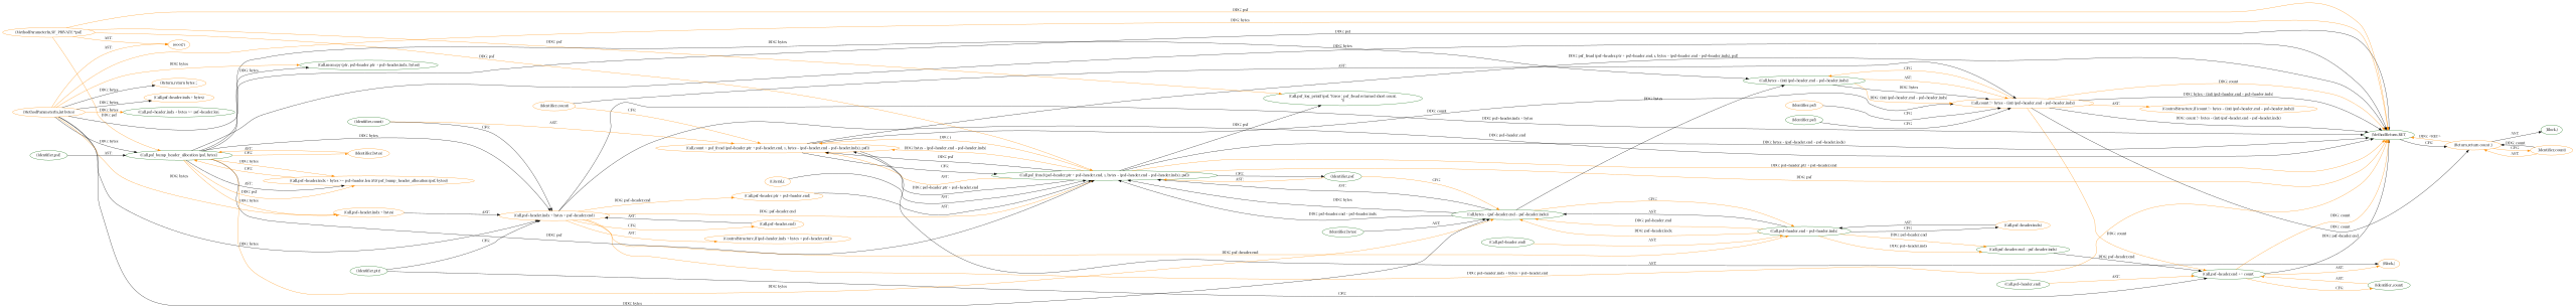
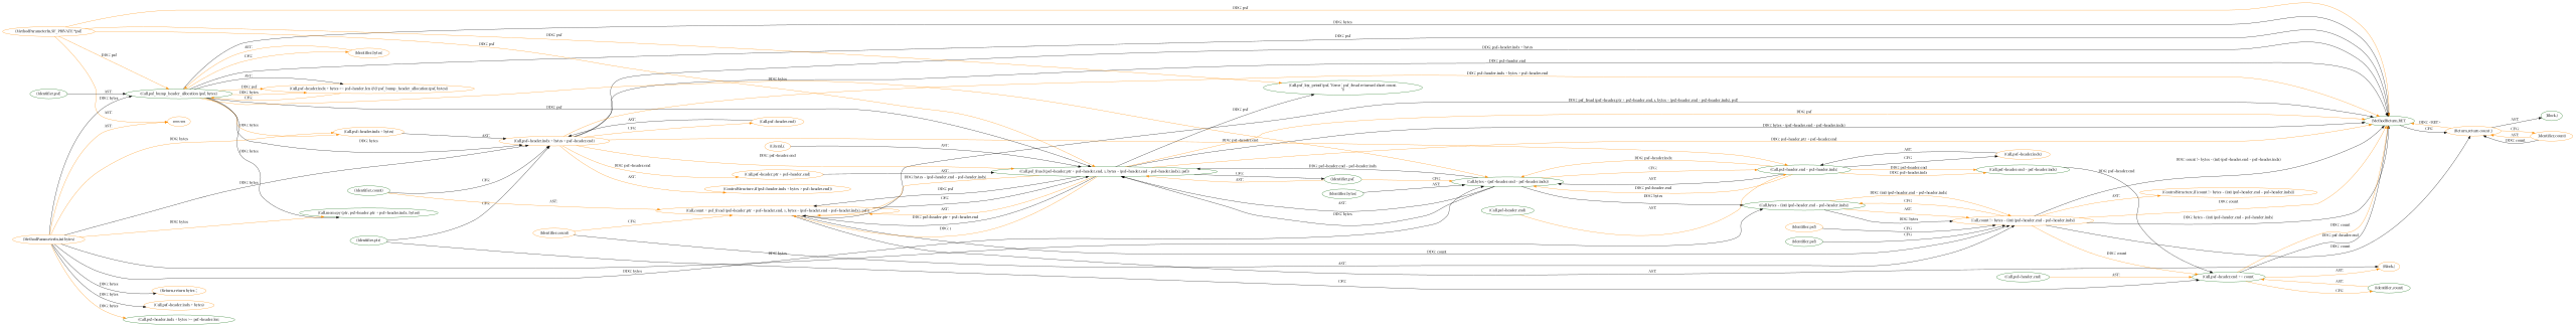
  digraph {
    fontname="Playfair Display"
    rankdir=LR
    node [color=darkorange fontname="Playfair Display"]
    edge [color=darkorange fontname="Playfair Display"]
    n1 [label="(Call,count = psf_fread (psf->header.ptr + psf->header.end, 1, bytes - (psf->header.end - psf->header.indx), psf))"]
    n2 [color=darkgreen label="(Call,psf_fread (psf->header.ptr + psf->header.end, 1, bytes - (psf->header.end - psf->header.indx), psf))"]
    n3 [label="(Call,count != bytes - (int) (psf->header.end - psf->header.indx))"]
    n4 [color=darkgreen label="(MethodReturn,RET)"]
    n5 [label="(Block,)"]
    n6 [color=darkgreen label="(Identifier,psf)"]
    n7 [color=darkgreen label="(Call,psf_log_printf (psf, \"Error : psf_fread returned short count.\n\"))"]
    n8 [color=darkgreen label="(Call,bytes - (int) (psf->header.end - psf->header.indx))"]
    n9 [label="(Return,return count ;)"]
    n10 [color=darkgreen label="(Call,psf->header.end += count)"]
    n11 [label="(ControlStructure,if (count != bytes - (int) (psf->header.end - psf->header.indx)))"]
    n12 [color=darkgreen label="(Call,bytes - (psf->header.end - psf->header.indx))"]
    n13 [label="(Call,psf->header.indx + bytes > psf->header.end)"]
    n14 [color=darkgreen label="(Call,psf->header.end - psf->header.indx)"]
    n15 [label="(Call,psf->header.end)"]
    n16 [label="(Call,psf->header.ptr + psf->header.end)"]
    n17 [label="(ControlStructure,if (psf->header.indx + bytes > psf->header.end))"]
    n18 [label="(Call,psf->header.indx)"]
    n19 [color=darkgreen label="(Call,psf->header.end - psf->header.indx)"]
    n20 [color=darkgreen label="(Call,psf_bump_header_allocation (psf, bytes))"]
    n21 [label="(Call,psf->header.indx + bytes >= psf->header.len && psf_bump_header_allocation (psf, bytes))"]
    n22 [label="(Call,psf->header.indx + bytes)"]
    n23 [label="(Identifier,bytes)"]
    n24 [color=darkgreen label="(Call,memcpy (ptr, psf->header.ptr + psf->header.indx, bytes))"]
    n25 [label="(MethodParameterIn,SF_PRIVATE *psf)"]
-   1000101 [label=1000171]
+   1000101
    n27 [label="(MethodParameterIn,int bytes)"]
    n28 [label="(Return,return bytes ;)"]
    n29 [label="(Call,psf->header.indx + bytes)"]
    n30 [color=darkgreen label="(Call,psf->header.indx + bytes >= psf->header.len)"]
    n31 [color=darkgreen label="(Block,)"]
    n32 [label="(Identifier,count)"]
    n33 [color=darkgreen label="(Identifier,count)"]
    n34 [color=darkgreen label="(Call,psf->header.end)"]
    n35 [color=darkgreen label="(Identifier,bytes)"]
    n36 [label="(Identifier,count)"]
    n37 [color=darkgreen label="(Identifier,ptr)"]
    n38 [color=darkgreen label="(Identifier,psf)"]
    n39 [color=darkgreen label="(Call,psf->header.end)"]
    n40 [color=darkgreen label="(Identifier,psf)"]
    n41 [color=darkgreen label="(Identifier,count)"]
    n42 [label="(Literal,1)"]
    n43 [label="(Identifier,psf)"]
    n1 -> n2 [color=black label="CFG: "]
    n1 -> n3 [color=black label="DDG: count"]
    n1 -> n4 [color=black label="DDG: psf_fread (psf->header.ptr + psf->header.end, 1, bytes - (psf->header.end - psf->header.indx), psf)"]
    n1 -> n5 [color=black label="AST: "]
    n2 -> n1 [label="AST: "]
    n2 -> n1 [color=black label="DDG: psf->header.ptr + psf->header.end"]
    n2 -> n1 [label="DDG: 1"]
    n2 -> n1 [label="DDG: bytes - (psf->header.end - psf->header.indx)"]
    n2 -> n1 [color=black label="DDG: psf"]
    n2 -> n4 [color=black label="DDG: bytes - (psf->header.end - psf->header.indx)"]
    n2 -> n4 [label="DDG: psf->header.ptr + psf->header.end"]
    n2 -> n4 [label="DDG: psf"]
    n2 -> n6 [color=black label="CFG: "]
    n2 -> n7 [color=black label="DDG: psf"]
    n3 -> n4 [color=black label="DDG: bytes - (int) (psf->header.end - psf->header.indx)"]
    n3 -> n4 [color=black label="DDG: count != bytes - (int) (psf->header.end - psf->header.indx)"]
    n3 -> n4 [label="DDG: count"]
    n3 -> n8 [label="CFG: "]
    n3 -> n9 [color=black label="DDG: count"]
    n3 -> n10 [label="DDG: count"]
    n3 -> n11 [label="AST: "]
    n4 -> n9 [color=black label="CFG: "]
    n6 -> n2 [label="AST: "]
    n6 -> n12 [label="CFG: "]
    n8 -> n3 [label="AST: "]
    n8 -> n3 [color=black label="DDG: bytes"]
    n8 -> n3 [label="DDG: (int) (psf->header.end - psf->header.indx)"]
    n9 -> n4 [label="DDG: <RET>"]
    n9 -> n31 [color=black label="AST: "]
    n9 -> n32 [label="CFG: "]
    n10 -> n4 [color=black label="DDG: psf->header.end"]
    n10 -> n4 [label="DDG: count"]
    n10 -> n5 [label="AST: "]
    n10 -> n33 [label="CFG: "]
    n12 -> n2 [color=black label="AST: "]
    n12 -> n2 [color=black label="DDG: bytes"]
    n12 -> n2 [color=black label="DDG: psf->header.end - psf->header.indx"]
    n12 -> n8 [color=black label="DDG: bytes"]
    n12 -> n14 [label="CFG: "]
    n13 -> n2 [label="DDG: psf->header.end"]
    n13 -> n4 [color=black label="DDG: psf->header.indx + bytes"]
    n13 -> n4 [color=black label="DDG: psf->header.end"]
    n13 -> n4 [label="DDG: psf->header.indx + bytes > psf->header.end"]
    n13 -> n14 [label="DDG: psf->header.end"]
    n13 -> n15 [label="CFG: "]
    n13 -> n16 [label="DDG: psf->header.end"]
    n13 -> n17 [label="AST: "]
    n14 -> n12 [color=black label="AST: "]
    n14 -> n12 [label="DDG: psf->header.end"]
    n14 -> n12 [label="DDG: psf->header.indx"]
    n14 -> n18 [color=black label="CFG: "]
    n14 -> n19 [label="DDG: psf->header.end"]
    n14 -> n19 [label="DDG: psf->header.indx"]
    n15 -> n13 [color=black label="AST: "]
    n16 -> n2 [color=black label="AST: "]
    n18 -> n14 [color=black label="AST: "]
    n19 -> n10 [color=black label="DDG: psf->header.end"]
    n20 -> n2 [color=black label="DDG: psf"]
    n20 -> n4 [color=black label="DDG: psf"]
    n20 -> n4 [color=black label="DDG: bytes"]
    n20 -> n12 [label="DDG: bytes"]
    n20 -> n13 [color=black label="DDG: bytes"]
    n20 -> n21 [color=black label="AST: "]
    n20 -> n21 [label="DDG: psf"]
    n20 -> n21 [label="DDG: bytes"]
    n20 -> n22 [label="DDG: bytes"]
    n20 -> n23 [label="CFG: "]
    n20 -> n24 [color=black label="DDG: bytes"]
    n21 -> n20 [label="CFG: "]
    n22 -> n13 [color=black label="AST: "]
    n23 -> n20 [label="AST: "]
    n25 -> n2 [label="DDG: psf"]
    n25 -> n4 [label="DDG: psf"]
    n25 -> n7 [label="DDG: psf"]
    n25 -> n20 [label="DDG: psf"]
    n25 -> 1000101 [label="AST: "]
-   n27 -> n4 [label="DDG: bytes"]
    n27 -> n8 [color=black label="DDG: bytes"]
    n27 -> n12 [color=black label="DDG: bytes"]
    n27 -> n13 [color=black label="DDG: bytes"]
    n27 -> n20 [color=black label="DDG: bytes"]
    n27 -> n22 [label="DDG: bytes"]
    n27 -> n24 [label="DDG: bytes"]
    n27 -> 1000101 [label="AST: "]
    n27 -> n28 [color=black label="DDG: bytes"]
    n27 -> n29 [color=black label="DDG: bytes"]
    n27 -> n30 [label="DDG: bytes"]
    n32 -> n9 [label="AST: "]
    n32 -> n9 [color=black label="DDG: count"]
    n33 -> n10 [label="AST: "]
    n34 -> n14 [label="AST: "]
    n35 -> n12 [color=black label="AST: "]
    n36 -> n1 [label="CFG: "]
    n36 -> n3 [color=black label="AST: "]
    n37 -> n10 [color=black label="CFG: "]
    n37 -> n13 [color=black label="CFG: "]
    n38 -> n20 [color=black label="AST: "]
    n39 -> n10 [label="AST: "]
    n40 -> n3 [color=black label="CFG: "]
    n41 -> n1 [label="AST: "]
    n41 -> n13 [color=black label="CFG: "]
    n42 -> n2 [color=black label="AST: "]
    n43 -> n3 [color=black label="CFG: "]
  }
